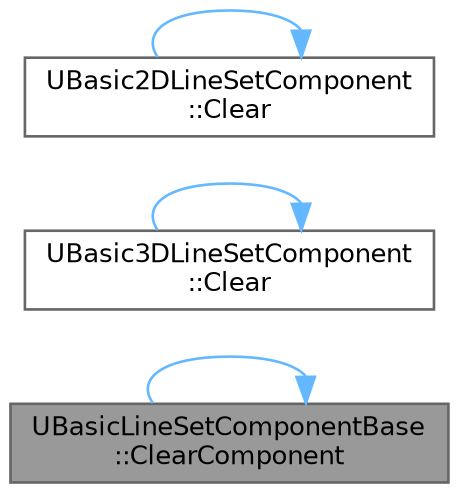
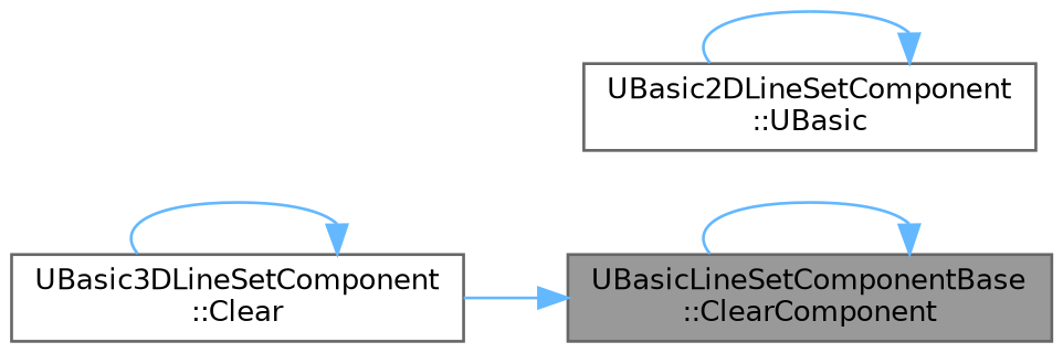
  digraph {
    rankdir=RL
    node [color=grey40 fillcolor=white fontname=Helvetica fontsize=10 shape=box style=filled]
    edge [color=steelblue1 dir=back fontname=Helvetica fontsize=10 labelfontname=Helvetica labelfontsize=10 style=solid]
    n1 [color=gray40 fillcolor=grey60 fontcolor=black height=0.2 label="UBasicLineSetComponentBase\l::ClearComponent" width=0.4]
    n2 [height=0.2 label="UBasic3DLineSetComponent\l::Clear" width=0.4]
-   n3 [height=0.2 label="UBasic2DLineSetComponent\l::Clear" width=0.4]
+   n3 [height=0.2 label="UBasic2DLineSetComponent\l::UBasic" width=0.4]
    n1 -> n1
+   n1 -> n2
    n2 -> n2
    n3 -> n3
  }
